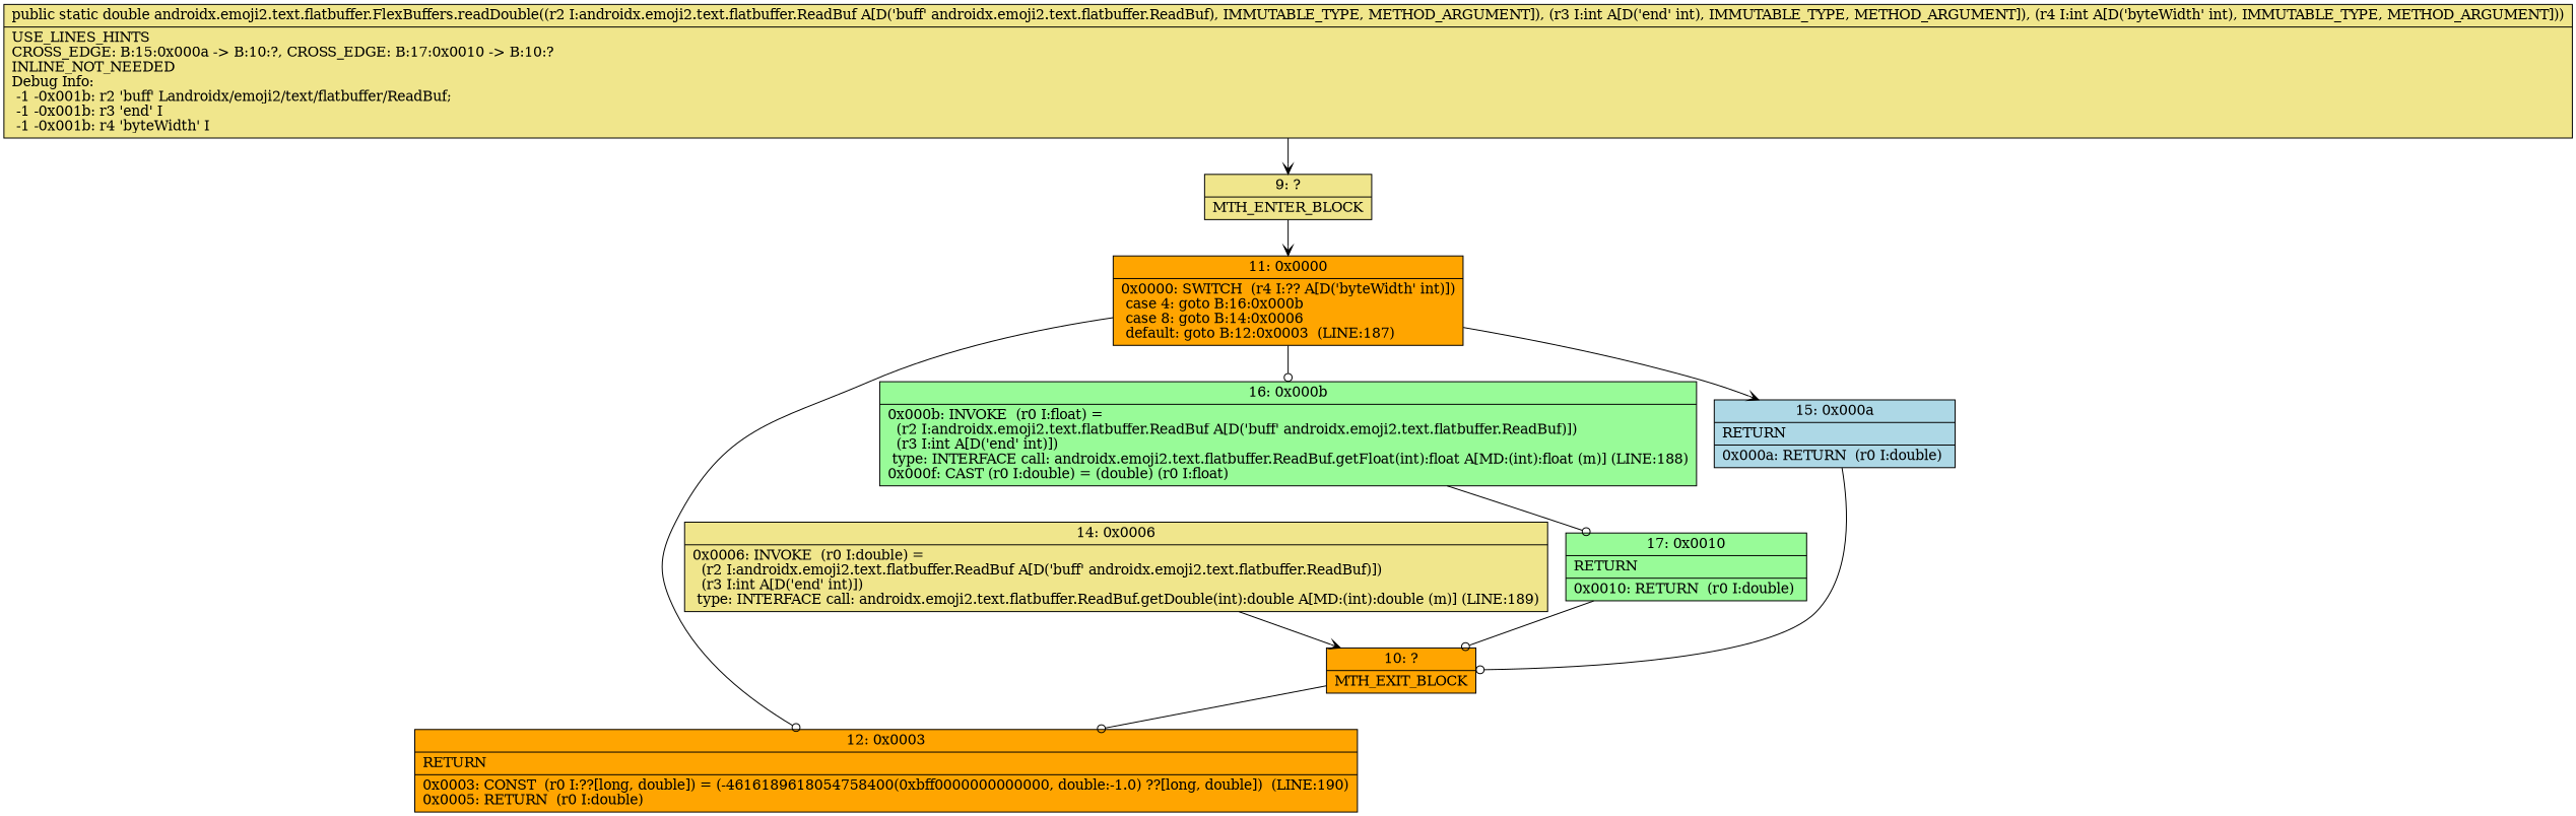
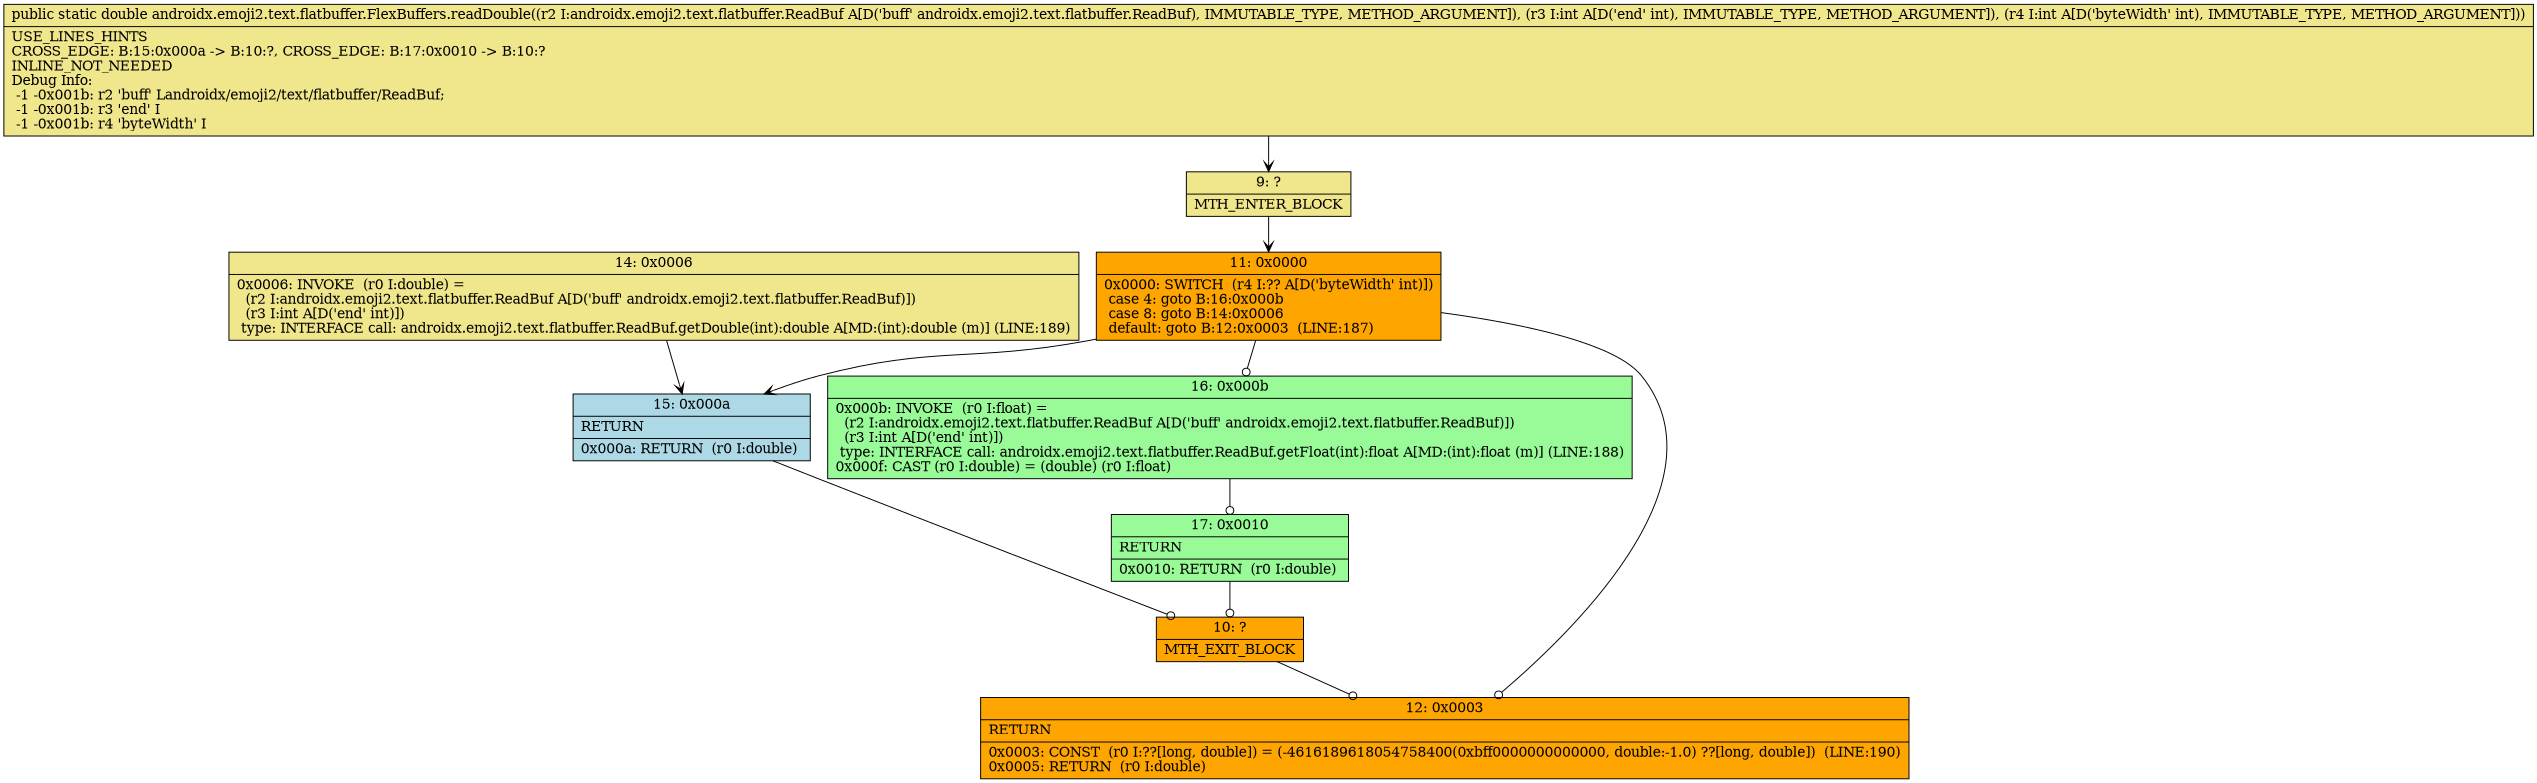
  digraph {
    node [fillcolor=khaki shape=record style=filled]
    edge [arrowhead=odot]
    n1 [label="{9\:\ ?|MTH_ENTER_BLOCK\l}"]
    n2 [fillcolor=orange label="{11\:\ 0x0000|0x0000: SWITCH  (r4 I:?? A[D('byteWidth' int)])\l case 4: goto B:16:0x000b\l case 8: goto B:14:0x0006\l default: goto B:12:0x0003  (LINE:187)\l}"]
    n3 [fillcolor=orange label="{12\:\ 0x0003|RETURN\l|0x0003: CONST  (r0 I:??[long, double]) = (\-4616189618054758400(0xbff0000000000000, double:\-1.0) ??[long, double])  (LINE:190)\l0x0005: RETURN  (r0 I:double) \l}"]
    n4 [fillcolor=palegreen label="{16\:\ 0x000b|0x000b: INVOKE  (r0 I:float) = \l  (r2 I:androidx.emoji2.text.flatbuffer.ReadBuf A[D('buff' androidx.emoji2.text.flatbuffer.ReadBuf)])\l  (r3 I:int A[D('end' int)])\l type: INTERFACE call: androidx.emoji2.text.flatbuffer.ReadBuf.getFloat(int):float A[MD:(int):float (m)] (LINE:188)\l0x000f: CAST (r0 I:double) = (double) (r0 I:float) \l}"]
    n5 [fillcolor=lightblue label="{15\:\ 0x000a|RETURN\l|0x000a: RETURN  (r0 I:double) \l}"]
    n6 [label="{14\:\ 0x0006|0x0006: INVOKE  (r0 I:double) = \l  (r2 I:androidx.emoji2.text.flatbuffer.ReadBuf A[D('buff' androidx.emoji2.text.flatbuffer.ReadBuf)])\l  (r3 I:int A[D('end' int)])\l type: INTERFACE call: androidx.emoji2.text.flatbuffer.ReadBuf.getDouble(int):double A[MD:(int):double (m)] (LINE:189)\l}"]
    n7 [fillcolor=palegreen label="{17\:\ 0x0010|RETURN\l|0x0010: RETURN  (r0 I:double) \l}"]
    n8 [fillcolor=orange label="{10\:\ ?|MTH_EXIT_BLOCK\l}"]
    n9 [label="{public static double androidx.emoji2.text.flatbuffer.FlexBuffers.readDouble((r2 I:androidx.emoji2.text.flatbuffer.ReadBuf A[D('buff' androidx.emoji2.text.flatbuffer.ReadBuf), IMMUTABLE_TYPE, METHOD_ARGUMENT]), (r3 I:int A[D('end' int), IMMUTABLE_TYPE, METHOD_ARGUMENT]), (r4 I:int A[D('byteWidth' int), IMMUTABLE_TYPE, METHOD_ARGUMENT]))  | USE_LINES_HINTS\lCROSS_EDGE: B:15:0x000a \-\> B:10:?, CROSS_EDGE: B:17:0x0010 \-\> B:10:?\lINLINE_NOT_NEEDED\lDebug Info:\l  \-1 \-0x001b: r2 'buff' Landroidx\/emoji2\/text\/flatbuffer\/ReadBuf;\l  \-1 \-0x001b: r3 'end' I\l  \-1 \-0x001b: r4 'byteWidth' I\l}"]
    n1 -> n2 [arrowhead=vee]
    n2 -> n3
    n2 -> n4
    n2 -> n5 [arrowhead=vee]
    n4 -> n7
    n5 -> n8
-   n6 -> n8 [arrowhead=vee]
+   n6 -> n5 [arrowhead=vee]
    n7 -> n8
    n8 -> n3
    n9 -> n1 [arrowhead=vee]
  }
